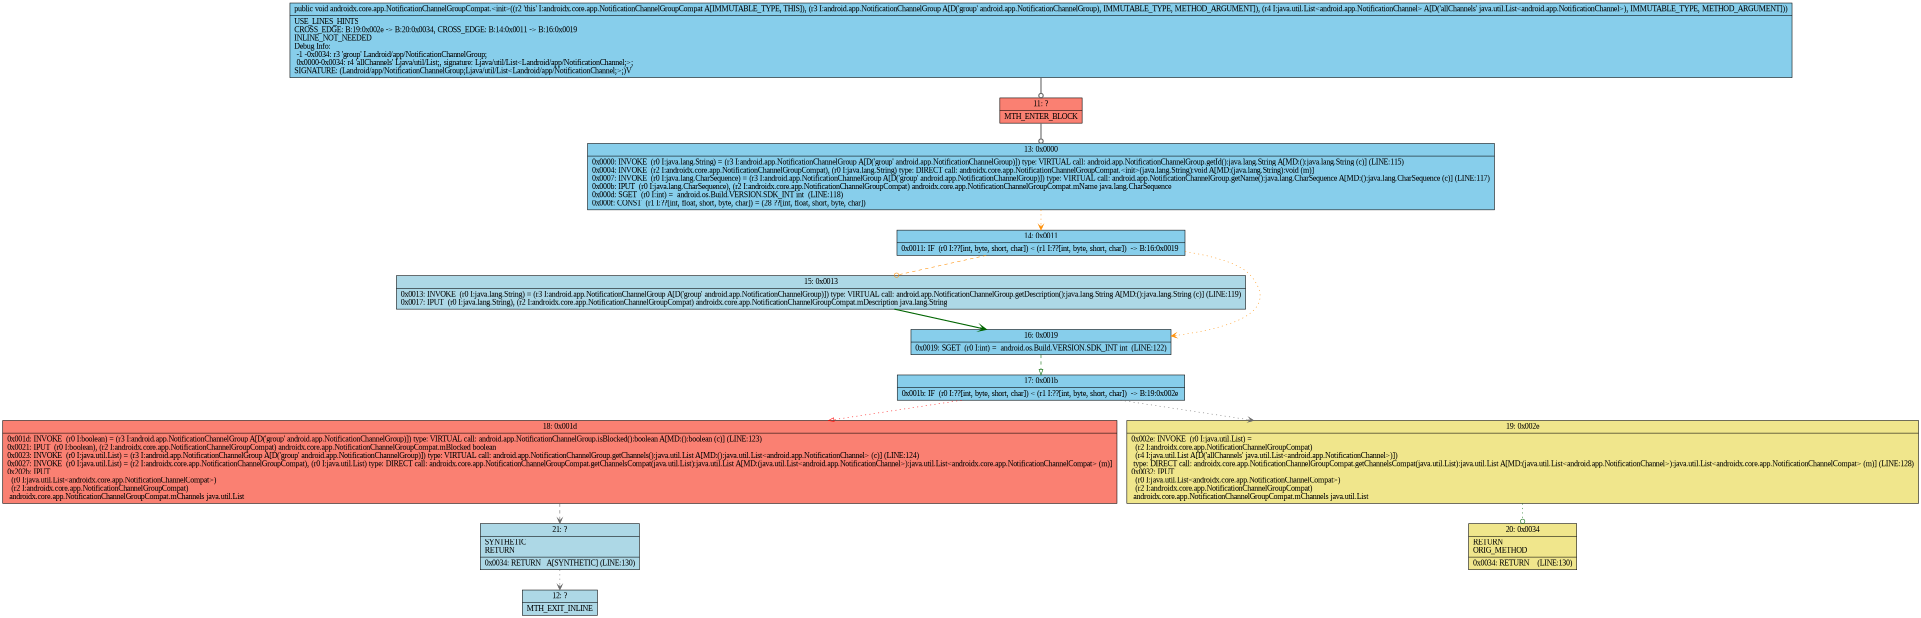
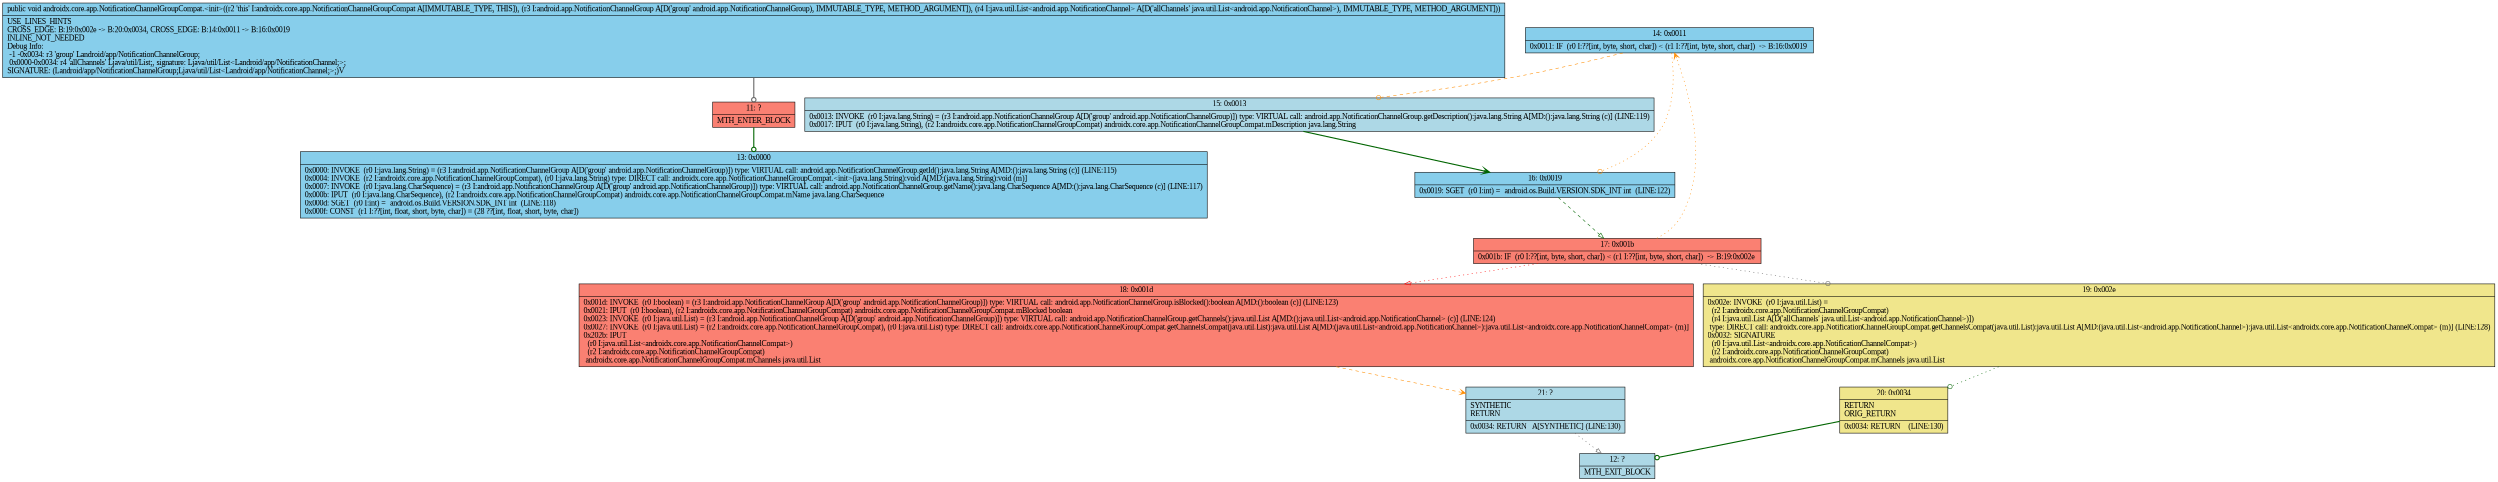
  digraph {
    fontname="Liberation Serif"
    node [fillcolor=skyblue fontname="Liberation Serif" shape=record style=filled]
    edge [arrowhead=odot color=darkgreen fontname="Liberation Serif" style=dotted]
    n1 [fillcolor=salmon label="{11\:\ ?|MTH_ENTER_BLOCK\l}"]
    n2 [label="{13\:\ 0x0000|0x0000: INVOKE  (r0 I:java.lang.String) = (r3 I:android.app.NotificationChannelGroup A[D('group' android.app.NotificationChannelGroup)]) type: VIRTUAL call: android.app.NotificationChannelGroup.getId():java.lang.String A[MD:():java.lang.String (c)] (LINE:115)\l0x0004: INVOKE  (r2 I:androidx.core.app.NotificationChannelGroupCompat), (r0 I:java.lang.String) type: DIRECT call: androidx.core.app.NotificationChannelGroupCompat.\<init\>(java.lang.String):void A[MD:(java.lang.String):void (m)]\l0x0007: INVOKE  (r0 I:java.lang.CharSequence) = (r3 I:android.app.NotificationChannelGroup A[D('group' android.app.NotificationChannelGroup)]) type: VIRTUAL call: android.app.NotificationChannelGroup.getName():java.lang.CharSequence A[MD:():java.lang.CharSequence (c)] (LINE:117)\l0x000b: IPUT  (r0 I:java.lang.CharSequence), (r2 I:androidx.core.app.NotificationChannelGroupCompat) androidx.core.app.NotificationChannelGroupCompat.mName java.lang.CharSequence \l0x000d: SGET  (r0 I:int) =  android.os.Build.VERSION.SDK_INT int  (LINE:118)\l0x000f: CONST  (r1 I:??[int, float, short, byte, char]) = (28 ??[int, float, short, byte, char]) \l}"]
    n3 [label="{14\:\ 0x0011|0x0011: IF  (r0 I:??[int, byte, short, char]) \< (r1 I:??[int, byte, short, char])  \-\> B:16:0x0019 \l}"]
    n4 [fillcolor=lightblue label="{15\:\ 0x0013|0x0013: INVOKE  (r0 I:java.lang.String) = (r3 I:android.app.NotificationChannelGroup A[D('group' android.app.NotificationChannelGroup)]) type: VIRTUAL call: android.app.NotificationChannelGroup.getDescription():java.lang.String A[MD:():java.lang.String (c)] (LINE:119)\l0x0017: IPUT  (r0 I:java.lang.String), (r2 I:androidx.core.app.NotificationChannelGroupCompat) androidx.core.app.NotificationChannelGroupCompat.mDescription java.lang.String \l}"]
    n5 [label="{16\:\ 0x0019|0x0019: SGET  (r0 I:int) =  android.os.Build.VERSION.SDK_INT int  (LINE:122)\l}"]
-   n6 [label="{17\:\ 0x001b|0x001b: IF  (r0 I:??[int, byte, short, char]) \< (r1 I:??[int, byte, short, char])  \-\> B:19:0x002e \l}"]
+   n6 [fillcolor=salmon label="{17\:\ 0x001b|0x001b: IF  (r0 I:??[int, byte, short, char]) \< (r1 I:??[int, byte, short, char])  \-\> B:19:0x002e \l}"]
    n7 [fillcolor=salmon label="{18\:\ 0x001d|0x001d: INVOKE  (r0 I:boolean) = (r3 I:android.app.NotificationChannelGroup A[D('group' android.app.NotificationChannelGroup)]) type: VIRTUAL call: android.app.NotificationChannelGroup.isBlocked():boolean A[MD:():boolean (c)] (LINE:123)\l0x0021: IPUT  (r0 I:boolean), (r2 I:androidx.core.app.NotificationChannelGroupCompat) androidx.core.app.NotificationChannelGroupCompat.mBlocked boolean \l0x0023: INVOKE  (r0 I:java.util.List) = (r3 I:android.app.NotificationChannelGroup A[D('group' android.app.NotificationChannelGroup)]) type: VIRTUAL call: android.app.NotificationChannelGroup.getChannels():java.util.List A[MD:():java.util.List\<android.app.NotificationChannel\> (c)] (LINE:124)\l0x0027: INVOKE  (r0 I:java.util.List) = (r2 I:androidx.core.app.NotificationChannelGroupCompat), (r0 I:java.util.List) type: DIRECT call: androidx.core.app.NotificationChannelGroupCompat.getChannelsCompat(java.util.List):java.util.List A[MD:(java.util.List\<android.app.NotificationChannel\>):java.util.List\<androidx.core.app.NotificationChannelCompat\> (m)]\l0x202b: IPUT  \l  (r0 I:java.util.List\<androidx.core.app.NotificationChannelCompat\>)\l  (r2 I:androidx.core.app.NotificationChannelGroupCompat)\l androidx.core.app.NotificationChannelGroupCompat.mChannels java.util.List \l}"]
-   n8 [fillcolor=khaki label="{19\:\ 0x002e|0x002e: INVOKE  (r0 I:java.util.List) = \l  (r2 I:androidx.core.app.NotificationChannelGroupCompat)\l  (r4 I:java.util.List A[D('allChannels' java.util.List\<android.app.NotificationChannel\>)])\l type: DIRECT call: androidx.core.app.NotificationChannelGroupCompat.getChannelsCompat(java.util.List):java.util.List A[MD:(java.util.List\<android.app.NotificationChannel\>):java.util.List\<androidx.core.app.NotificationChannelCompat\> (m)] (LINE:128)\l0x0032: IPUT  \l  (r0 I:java.util.List\<androidx.core.app.NotificationChannelCompat\>)\l  (r2 I:androidx.core.app.NotificationChannelGroupCompat)\l androidx.core.app.NotificationChannelGroupCompat.mChannels java.util.List \l}"]
+   n8 [fillcolor=khaki label="{19\:\ 0x002e|0x002e: INVOKE  (r0 I:java.util.List) = \l  (r2 I:androidx.core.app.NotificationChannelGroupCompat)\l  (r4 I:java.util.List A[D('allChannels' java.util.List\<android.app.NotificationChannel\>)])\l type: DIRECT call: androidx.core.app.NotificationChannelGroupCompat.getChannelsCompat(java.util.List):java.util.List A[MD:(java.util.List\<android.app.NotificationChannel\>):java.util.List\<androidx.core.app.NotificationChannelCompat\> (m)] (LINE:128)\l0x0032: SIGNATURE  \l  (r0 I:java.util.List\<androidx.core.app.NotificationChannelCompat\>)\l  (r2 I:androidx.core.app.NotificationChannelGroupCompat)\l androidx.core.app.NotificationChannelGroupCompat.mChannels java.util.List \l}"]
    n9 [fillcolor=lightblue label="{21\:\ ?|SYNTHETIC\lRETURN\l|0x0034: RETURN   A[SYNTHETIC] (LINE:130)\l}"]
-   n10 [fillcolor=khaki label="{20\:\ 0x0034|RETURN\lORIG_METHOD\l|0x0034: RETURN    (LINE:130)\l}"]
-   n11 [fillcolor=lightblue label="{12\:\ ?|MTH_EXIT_INLINE\l}"]
+   n10 [fillcolor=khaki label="{20\:\ 0x0034|RETURN\lORIG_RETURN\l|0x0034: RETURN    (LINE:130)\l}"]
+   n11 [fillcolor=lightblue label="{12\:\ ?|MTH_EXIT_BLOCK\l}"]
    n12 [label="{public void androidx.core.app.NotificationChannelGroupCompat.\<init\>((r2 'this' I:androidx.core.app.NotificationChannelGroupCompat A[IMMUTABLE_TYPE, THIS]), (r3 I:android.app.NotificationChannelGroup A[D('group' android.app.NotificationChannelGroup), IMMUTABLE_TYPE, METHOD_ARGUMENT]), (r4 I:java.util.List\<android.app.NotificationChannel\> A[D('allChannels' java.util.List\<android.app.NotificationChannel\>), IMMUTABLE_TYPE, METHOD_ARGUMENT]))  | USE_LINES_HINTS\lCROSS_EDGE: B:19:0x002e \-\> B:20:0x0034, CROSS_EDGE: B:14:0x0011 \-\> B:16:0x0019\lINLINE_NOT_NEEDED\lDebug Info:\l  \-1 \-0x0034: r3 'group' Landroid\/app\/NotificationChannelGroup;\l  0x0000\-0x0034: r4 'allChannels' Ljava\/util\/List;, signature: Ljava\/util\/List\<Landroid\/app\/NotificationChannel;\>;\lSIGNATURE: (Landroid\/app\/NotificationChannelGroup;Ljava\/util\/List\<Landroid\/app\/NotificationChannel;\>;)V\l}"]
-   n1 -> n2 [color=gray40 style=bold]
-   n2 -> n3 [arrowhead=vee color=darkorange]
+   n1 -> n2 [style=bold]
+   n6 -> n3 [arrowhead=vee color=darkorange]
    n3 -> n4 [color=darkorange style=dashed]
-   n3 -> n5 [arrowhead=vee color=darkorange]
+   n3 -> n5 [color=darkorange]
    n4 -> n5 [arrowhead=vee style=bold]
    n5 -> n6 [arrowhead=onormal style=dashed]
    n6 -> n7 [arrowhead=onormal color=red]
-   n6 -> n8 [arrowhead=vee color=gray40]
-   n7 -> n9 [arrowhead=vee color=gray40 style=dashed]
+   n6 -> n8 [color=gray40]
+   n7 -> n9 [arrowhead=vee color=darkorange style=dashed]
    n8 -> n10
-   n9 -> n11 [arrowhead=vee color=gray40]
+   n9 -> n11 [arrowhead=onormal color=gray40]
+   n10 -> n11 [style=bold]
    n12 -> n1 [color=gray40 style=bold]
  }
